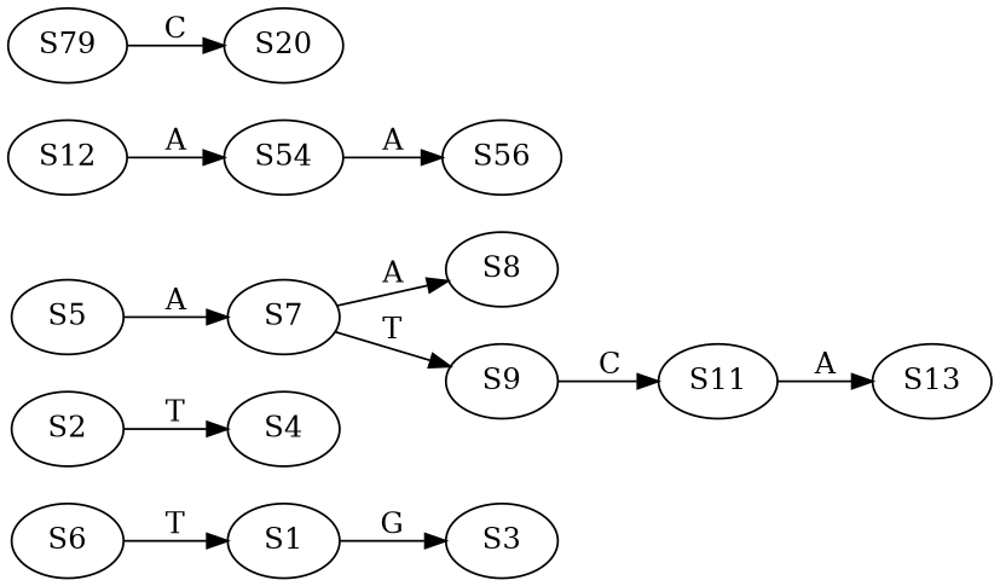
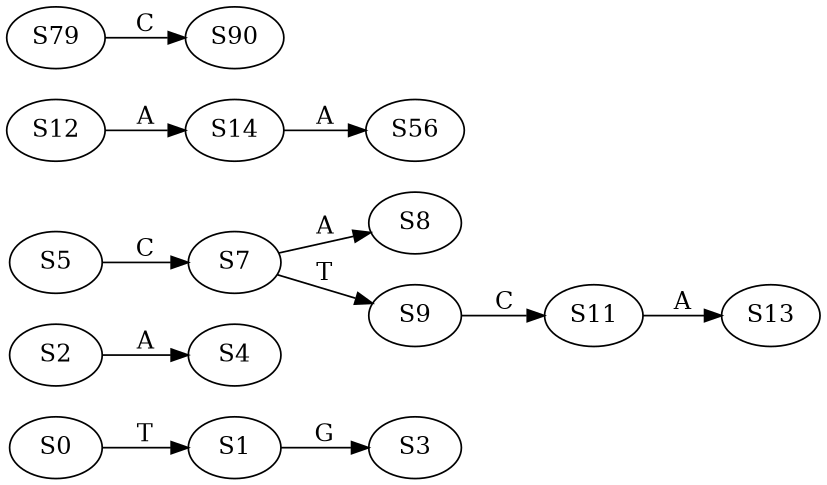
  strict digraph {
    rankdir=LR
-   S0 [label=S6]
+   S0
    S1
    S3
    S2
    S4
    S5
    S7
    S8
    S9
    S11
    S13
    S12
-   S14 [label=S54]
+   S14
    n14 [label=S56]
    n15 [label=S79]
-   S20
+   S20 [label=S90]
    S0 -> S1 [label=T]
    S1 -> S3 [label=G]
-   S2 -> S4 [label=T]
-   S5 -> S7 [label=A]
+   S2 -> S4 [label=A]
+   S5 -> S7 [label=C]
    S7 -> S8 [label=A]
    S7 -> S9 [label=T]
    S9 -> S11 [label=C]
    S11 -> S13 [label=A]
    S12 -> S14 [label=A]
    S14 -> n14 [label=A]
    n15 -> S20 [label=C]
  }
